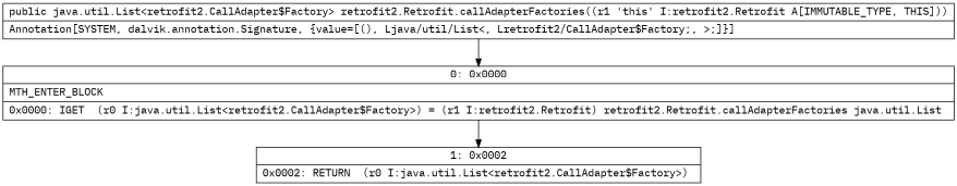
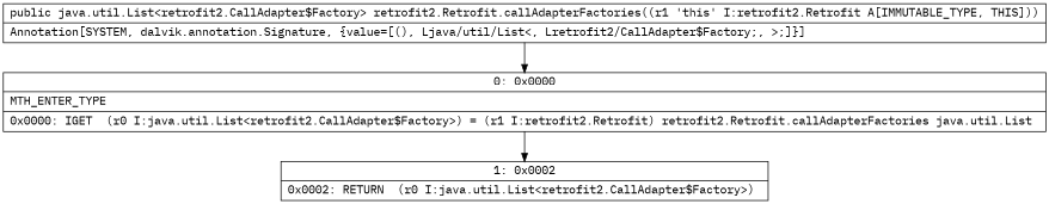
  digraph {
    fontname="IBM Plex Mono"
    node [shape=record fontname="IBM Plex Mono"]
    edge [fontname="IBM Plex Mono"]
-   n1 [label="{0\:\ 0x0000|MTH_ENTER_BLOCK\l|0x0000: IGET  (r0 I:java.util.List\<retrofit2.CallAdapter$Factory\>) = (r1 I:retrofit2.Retrofit) retrofit2.Retrofit.callAdapterFactories java.util.List \l}"]
+   n1 [label="{0\:\ 0x0000|MTH_ENTER_TYPE\l|0x0000: IGET  (r0 I:java.util.List\<retrofit2.CallAdapter$Factory\>) = (r1 I:retrofit2.Retrofit) retrofit2.Retrofit.callAdapterFactories java.util.List \l}"]
    n2 [label="{1\:\ 0x0002|0x0002: RETURN  (r0 I:java.util.List\<retrofit2.CallAdapter$Factory\>) \l}"]
    n3 [label="{public java.util.List\<retrofit2.CallAdapter$Factory\> retrofit2.Retrofit.callAdapterFactories((r1 'this' I:retrofit2.Retrofit A[IMMUTABLE_TYPE, THIS]))  | Annotation[SYSTEM, dalvik.annotation.Signature, \{value=[(), Ljava\/util\/List\<, Lretrofit2\/CallAdapter$Factory;, \>;]\}]\l}"]
    n1 -> n2
    n3 -> n1
  }
